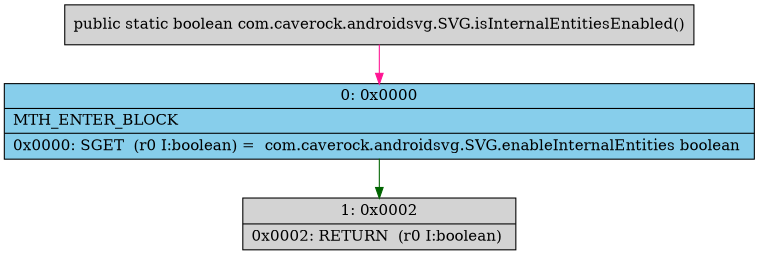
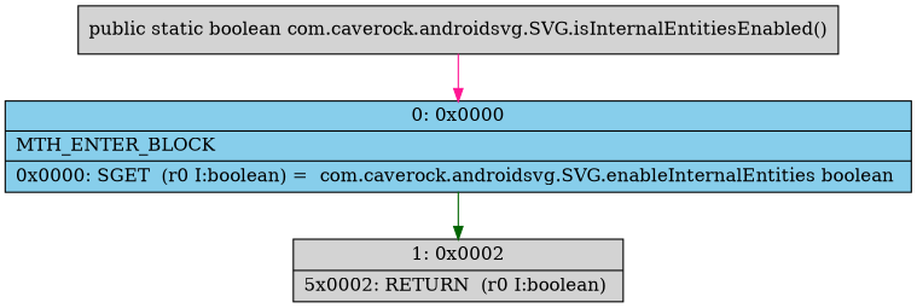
  digraph {
    node [shape=record style=filled fillcolor=lightgrey]
    n1 [label="{0\:\ 0x0000|MTH_ENTER_BLOCK\l|0x0000: SGET  (r0 I:boolean) =  com.caverock.androidsvg.SVG.enableInternalEntities boolean \l}" fillcolor=skyblue]
-   n2 [label="{1\:\ 0x0002|0x0002: RETURN  (r0 I:boolean) \l}"]
+   n2 [label="{1\:\ 0x0002|5x0002: RETURN  (r0 I:boolean) \l}"]
    n3 [label="{public static boolean com.caverock.androidsvg.SVG.isInternalEntitiesEnabled() }"]
    n1 -> n2 [color=darkgreen]
    n3 -> n1 [color=deeppink]
  }
